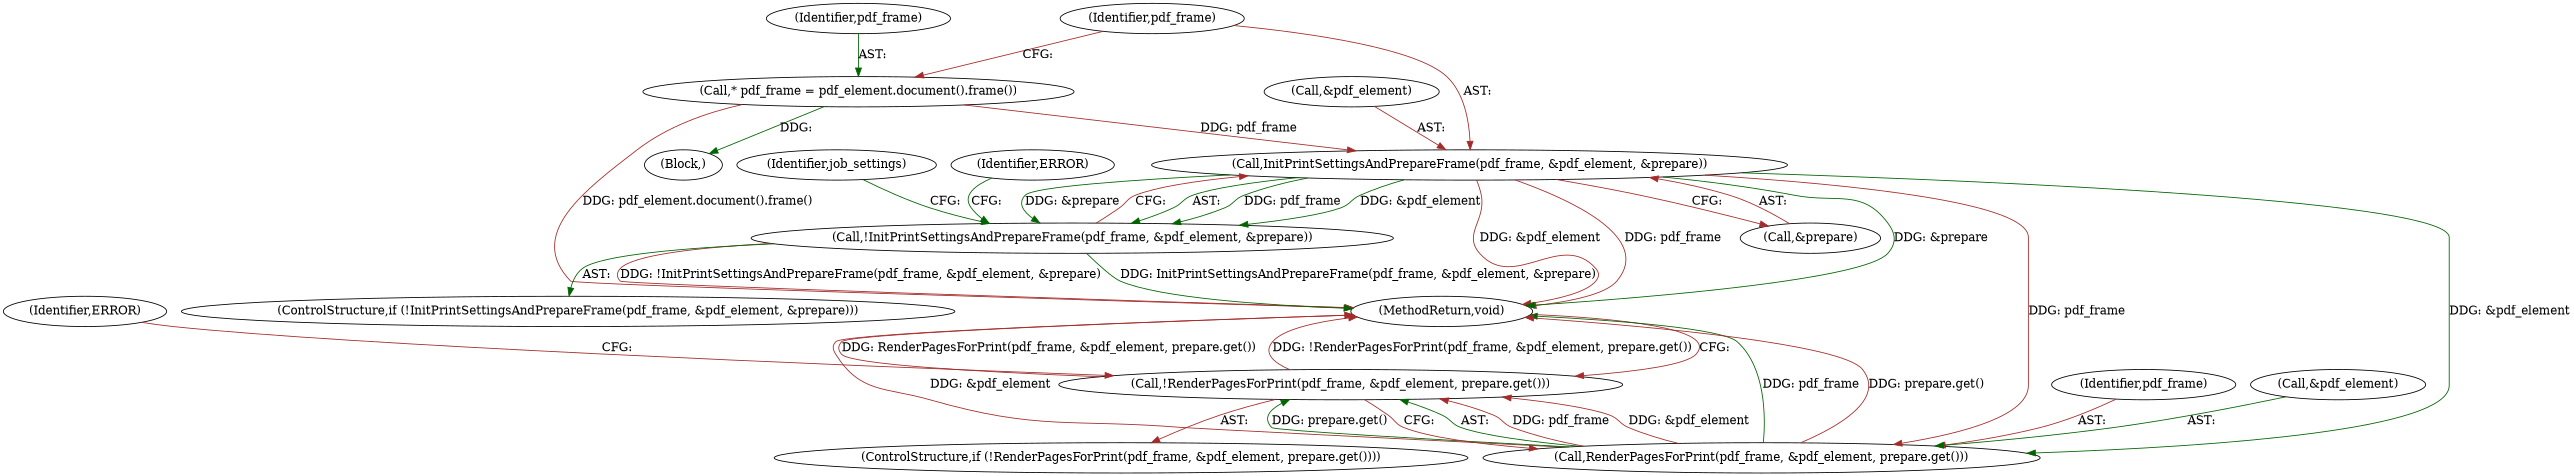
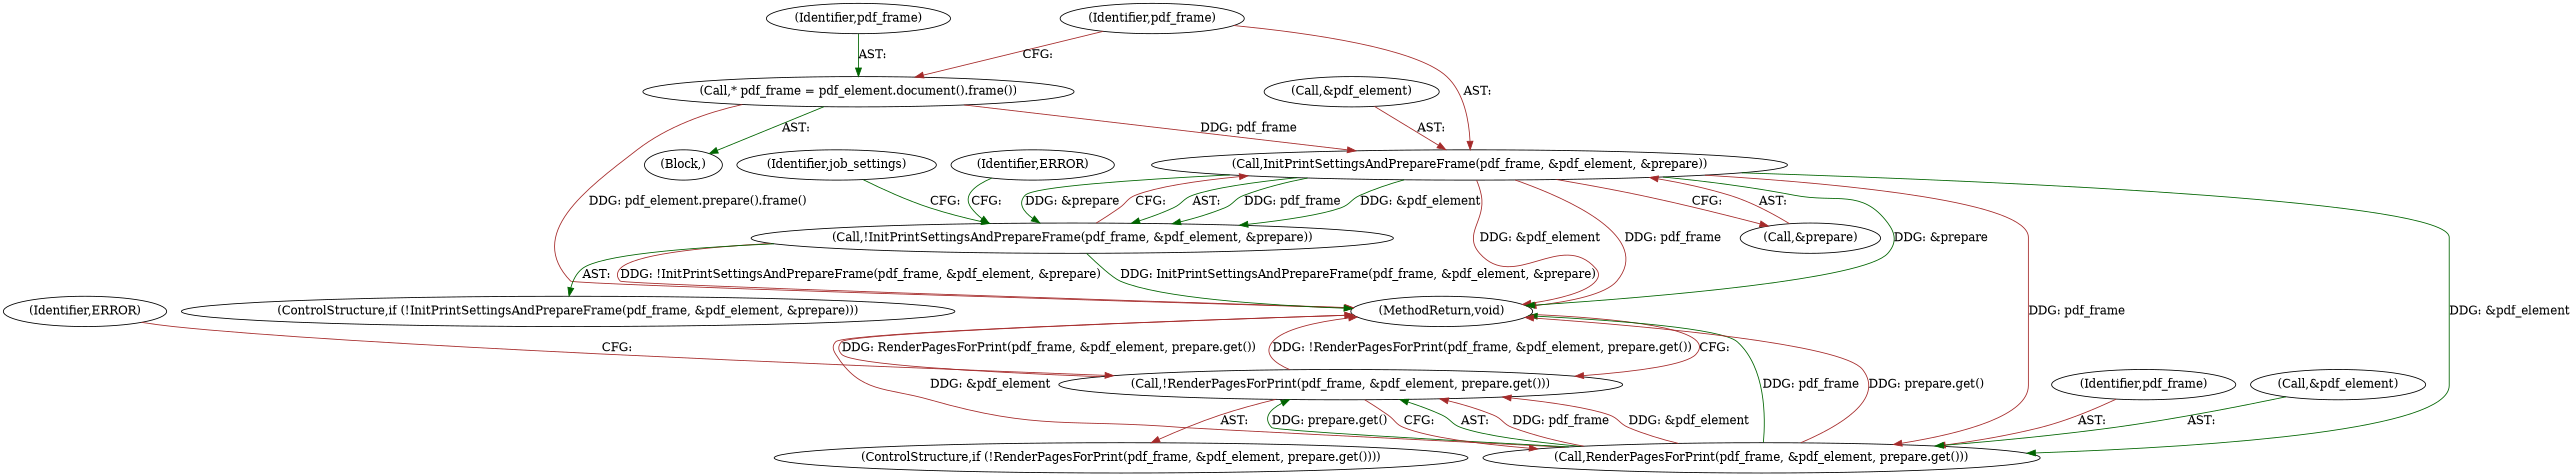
  digraph {
    edge [color=brown]
    n1 [label="(Call,* pdf_frame = pdf_element.document().frame())"]
    n2 [label="(Call,InitPrintSettingsAndPrepareFrame(pdf_frame, &pdf_element, &prepare))"]
    n3 [label="(Block,)"]
    n4 [label="(MethodReturn,void)"]
    n5 [label="(Call,!InitPrintSettingsAndPrepareFrame(pdf_frame, &pdf_element, &prepare))"]
    n6 [label="(Call,RenderPagesForPrint(pdf_frame, &pdf_element, prepare.get()))"]
    n7 [label="(Call,&prepare)"]
    n8 [label="(Call,!RenderPagesForPrint(pdf_frame, &pdf_element, prepare.get()))"]
    n9 [label="(ControlStructure,if (!InitPrintSettingsAndPrepareFrame(pdf_frame, &pdf_element, &prepare)))"]
    n10 [label="(ControlStructure,if (!RenderPagesForPrint(pdf_frame, &pdf_element, prepare.get())))"]
    n11 [label="(Identifier,pdf_frame)"]
    n12 [label="(Identifier,job_settings)"]
    n13 [label="(Identifier,pdf_frame)"]
    n14 [label="(Identifier,ERROR)"]
    n15 [label="(Identifier,ERROR)"]
    n16 [label="(Identifier,pdf_frame)"]
    n17 [label="(Call,&pdf_element)"]
    n18 [label="(Call,&pdf_element)"]
    n1 -> n2 [label="DDG: pdf_frame"]
-   n1 -> n3 [color=darkgreen label="DDG: "]
-   n1 -> n4 [label="DDG: pdf_element.document().frame()"]
+   n1 -> n3 [color=darkgreen label="AST: "]
+   n1 -> n4 [label="DDG: pdf_element.prepare().frame()"]
    n2 -> n4 [label="DDG: pdf_frame"]
    n2 -> n4 [label="DDG: &pdf_element"]
    n2 -> n4 [color=darkgreen label="DDG: &prepare"]
    n2 -> n5 [color=darkgreen label="AST: "]
    n2 -> n5 [color=darkgreen label="DDG: pdf_frame"]
    n2 -> n5 [color=darkgreen label="DDG: &pdf_element"]
    n2 -> n5 [color=darkgreen label="DDG: &prepare"]
    n2 -> n6 [label="DDG: pdf_frame"]
    n2 -> n6 [color=darkgreen label="DDG: &pdf_element"]
    n2 -> n7 [label="CFG: "]
    n4 -> n8 [label="CFG: "]
    n5 -> n2 [label="CFG: "]
    n5 -> n4 [label="DDG: !InitPrintSettingsAndPrepareFrame(pdf_frame, &pdf_element, &prepare)"]
    n5 -> n4 [color=darkgreen label="DDG: InitPrintSettingsAndPrepareFrame(pdf_frame, &pdf_element, &prepare)"]
    n5 -> n9 [color=darkgreen label="AST: "]
    n6 -> n4 [color=darkgreen label="DDG: pdf_frame"]
    n6 -> n4 [label="DDG: prepare.get()"]
    n6 -> n4 [label="DDG: &pdf_element"]
    n6 -> n8 [color=darkgreen label="AST: "]
    n6 -> n8 [label="DDG: pdf_frame"]
    n6 -> n8 [label="DDG: &pdf_element"]
    n6 -> n8 [color=darkgreen label="DDG: prepare.get()"]
    n7 -> n2 [label="AST: "]
    n8 -> n4 [label="DDG: RenderPagesForPrint(pdf_frame, &pdf_element, prepare.get())"]
    n8 -> n4 [label="DDG: !RenderPagesForPrint(pdf_frame, &pdf_element, prepare.get())"]
    n8 -> n6 [label="CFG: "]
    n8 -> n10 [label="AST: "]
    n11 -> n1 [color=darkgreen label="AST: "]
    n12 -> n5 [color=darkgreen label="CFG: "]
    n13 -> n6 [label="AST: "]
    n14 -> n5 [color=darkgreen label="CFG: "]
    n15 -> n8 [label="CFG: "]
    n16 -> n1 [label="CFG: "]
    n16 -> n2 [label="AST: "]
    n17 -> n2 [label="AST: "]
    n18 -> n6 [color=darkgreen label="AST: "]
  }
